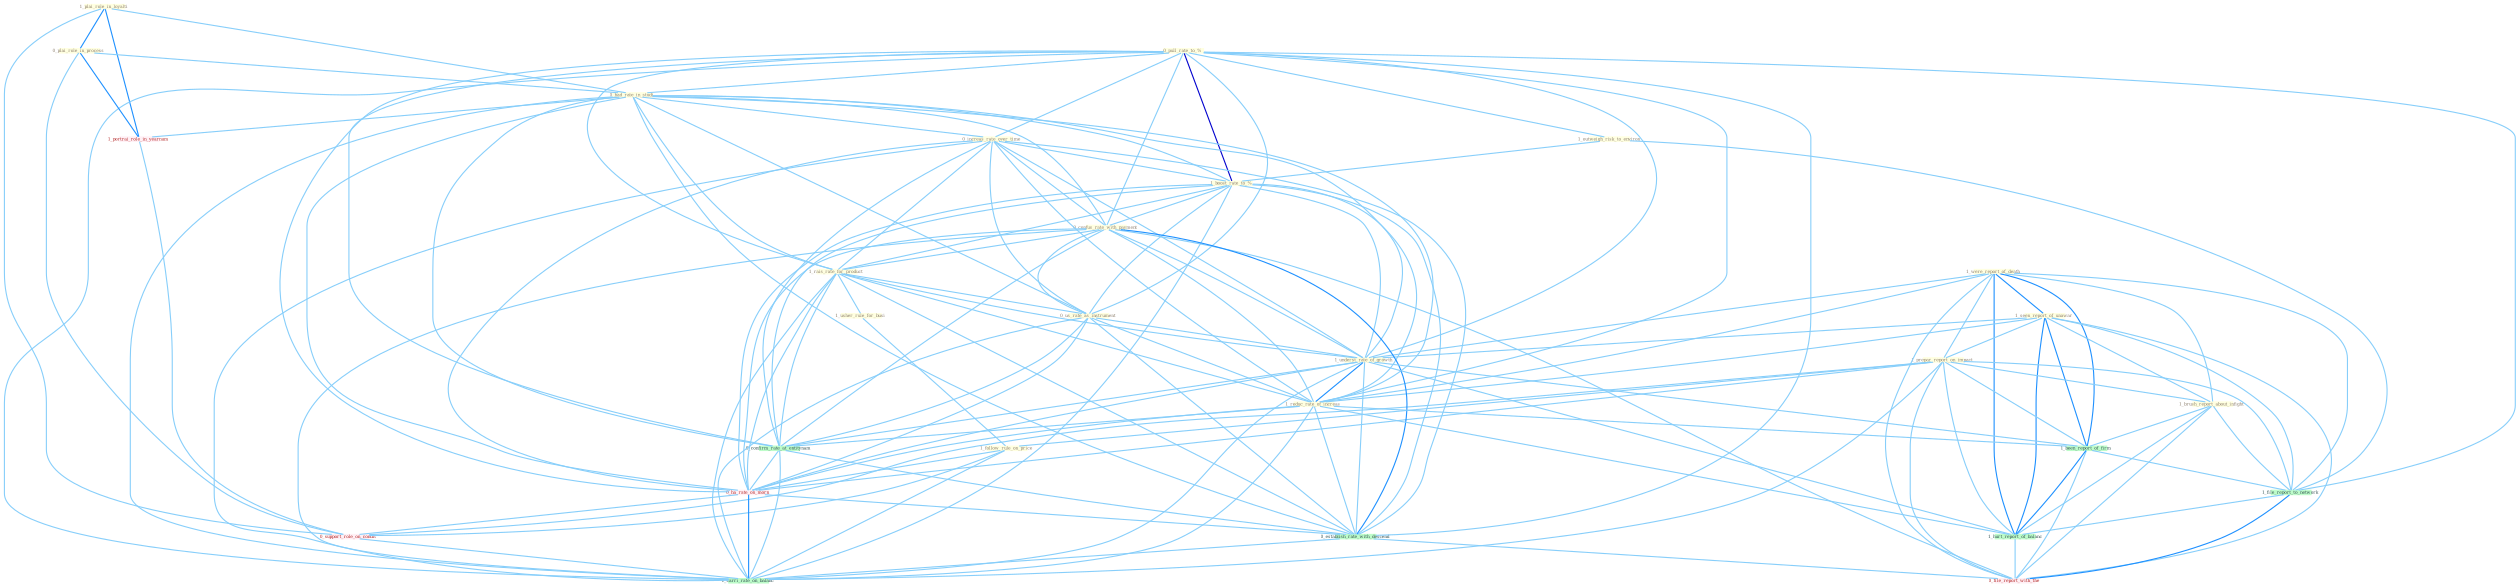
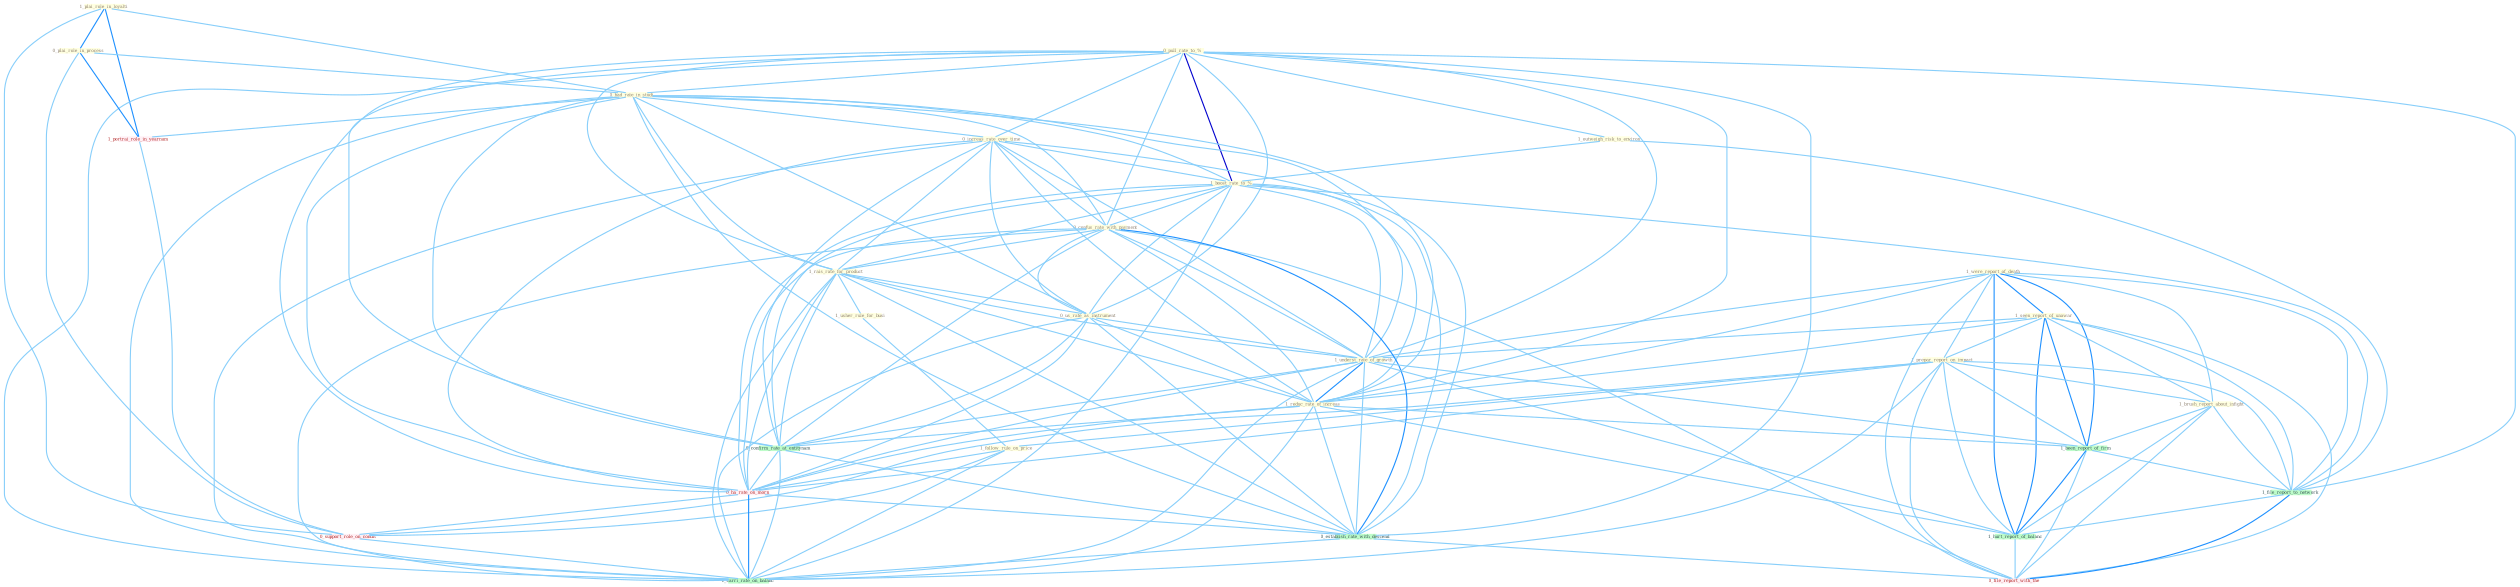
  graph {
    node [color="#ffffe0" fixedsize=true fontcolor="#8b7d6b" fontsize=4 shape=polygon style=filled]
    edge [color="#87cefa" w=1]
    "1_plai_role_in_loyalti " [height=.06 width=.5]
    "0_pull_rate_to_% " [height=.06 width=.5]
    "1_were_report_of_death " [height=.06 width=.5]
    "0_plai_role_in_process " [height=.06 width=.5]
    "1_seen_report_of_unawar " [height=.06 width=.5]
    "1_outweigh_risk_to_environ " [height=.06 width=.5]
    "1_prepar_report_on_impact " [height=.06 width=.5]
    "0_had_rate_in_studi " [height=.06 width=.5]
    "0_increas_rate_over_time " [height=.06 width=.5]
    "1_boost_rate_to_% " [height=.06 width=.5]
    "0_confus_rate_with_payment " [height=.06 width=.5]
    "1_rais_rate_for_product " [height=.06 width=.5]
    "0_us_rate_as_instrument " [height=.06 width=.5]
    "1_brush_report_about_infight " [height=.06 width=.5]
    "1_underst_rate_of_growth " [height=.06 width=.5]
    "1_usher_rule_for_busi " [height=.06 width=.5]
    "1_follow_rule_on_price " [height=.06 width=.5]
    "1_reduc_rate_of_increas " [height=.06 width=.5]
    "1_portrai_role_in_yearnum " [color="#fff0f5" fontcolor="#b22222" height=.06 width=.5]
    "0_ha_rate_on_morn " [color="#fff0f5" fontcolor="#b22222" height=.06 width=.5]
    "0_support_role_on_condit " [color="#fff0f5" fontcolor="#b22222" height=.06 width=.5]
    "0_file_report_with_the " [color="#fff0f5" fontcolor="#b22222" height=.06 width=.5]
    "0_confirm_rate_at_entitynam " [color="#BDFCC9" fontcolor="#2f4f4f" height=.06 width=.5]
    "1_file_report_to_network " [color="#BDFCC9" fontcolor="#2f4f4f" height=.06 width=.5]
    "0_establish_rate_with_descend " [color="#BDFCC9" fontcolor="#2f4f4f" height=.06 width=.5]
    "1_carri_rate_on_balanc " [color="#BDFCC9" fontcolor="#2f4f4f" height=.06 width=.5]
    "1_been_report_of_firm " [color="#BDFCC9" fontcolor="#2f4f4f" height=.06 width=.5]
    n28 [color="#BDFCC9" fontcolor="#2f4f4f" height=.06 label="1_hurt_report_of_balanc" width=.5]
    subgraph sub_1 {
      "1_plai_role_in_loyalti "
      "0_pull_rate_to_% "
      "1_were_report_of_death "
      "0_plai_role_in_process "
      "1_seen_report_of_unawar "
      "1_outweigh_risk_to_environ "
      "1_prepar_report_on_impact "
      "0_had_rate_in_studi "
      "0_increas_rate_over_time "
      "1_boost_rate_to_% "
      "0_confus_rate_with_payment "
      "1_rais_rate_for_product "
      "0_us_rate_as_instrument "
      "1_brush_report_about_infight "
      "1_underst_rate_of_growth "
      "1_usher_rule_for_busi "
      "1_follow_rule_on_price "
      "1_reduc_rate_of_increas "
    }
    subgraph sub_2 {
      "1_portrai_role_in_yearnum "
      "0_ha_rate_on_morn "
      "0_support_role_on_condit "
      "0_file_report_with_the "
    }
    "1_plai_role_in_loyalti " -- "0_plai_role_in_process " [color="#1e90ff" w=3]
    "1_plai_role_in_loyalti " -- "0_had_rate_in_studi "
    "1_plai_role_in_loyalti " -- "1_portrai_role_in_yearnum " [color="#1e90ff" w=2]
    "1_plai_role_in_loyalti " -- "0_support_role_on_condit "
    "0_pull_rate_to_% " -- "1_outweigh_risk_to_environ "
    "0_pull_rate_to_% " -- "0_had_rate_in_studi "
    "0_pull_rate_to_% " -- "0_increas_rate_over_time "
    "0_pull_rate_to_% " -- "1_boost_rate_to_% " [color="#0000cd" w=3]
    "0_pull_rate_to_% " -- "0_confus_rate_with_payment "
    "0_pull_rate_to_% " -- "1_rais_rate_for_product "
    "0_pull_rate_to_% " -- "0_us_rate_as_instrument "
    "0_pull_rate_to_% " -- "1_underst_rate_of_growth "
    "0_pull_rate_to_% " -- "1_reduc_rate_of_increas "
    "0_pull_rate_to_% " -- "0_ha_rate_on_morn "
    "0_pull_rate_to_% " -- "0_confirm_rate_at_entitynam "
    "0_pull_rate_to_% " -- "1_file_report_to_network "
    "0_pull_rate_to_% " -- "0_establish_rate_with_descend "
    "0_pull_rate_to_% " -- "1_carri_rate_on_balanc "
    "1_were_report_of_death " -- "1_seen_report_of_unawar " [color="#1e90ff" w=2]
    "1_were_report_of_death " -- "1_prepar_report_on_impact "
    "1_were_report_of_death " -- "1_brush_report_about_infight "
    "1_were_report_of_death " -- "1_underst_rate_of_growth "
    "1_were_report_of_death " -- "1_reduc_rate_of_increas "
    "1_were_report_of_death " -- "0_file_report_with_the "
    "1_were_report_of_death " -- "1_file_report_to_network "
    "1_were_report_of_death " -- "1_been_report_of_firm " [color="#1e90ff" w=2]
    "1_were_report_of_death " -- n28 [color="#1e90ff" w=2]
    "0_plai_role_in_process " -- "0_had_rate_in_studi "
    "0_plai_role_in_process " -- "1_portrai_role_in_yearnum " [color="#1e90ff" w=2]
    "0_plai_role_in_process " -- "0_support_role_on_condit "
    "1_seen_report_of_unawar " -- "1_prepar_report_on_impact "
    "1_seen_report_of_unawar " -- "1_brush_report_about_infight "
    "1_seen_report_of_unawar " -- "1_underst_rate_of_growth "
    "1_seen_report_of_unawar " -- "1_reduc_rate_of_increas "
    "1_seen_report_of_unawar " -- "0_file_report_with_the "
    "1_seen_report_of_unawar " -- "1_file_report_to_network "
    "1_seen_report_of_unawar " -- "1_been_report_of_firm " [color="#1e90ff" w=2]
    "1_seen_report_of_unawar " -- n28 [color="#1e90ff" w=2]
    "1_outweigh_risk_to_environ " -- "1_boost_rate_to_% "
    "1_outweigh_risk_to_environ " -- "1_file_report_to_network "
    "1_prepar_report_on_impact " -- "1_brush_report_about_infight "
    "1_prepar_report_on_impact " -- "1_follow_rule_on_price "
    "1_prepar_report_on_impact " -- "0_ha_rate_on_morn "
    "1_prepar_report_on_impact " -- "0_support_role_on_condit "
    "1_prepar_report_on_impact " -- "0_file_report_with_the "
    "1_prepar_report_on_impact " -- "1_file_report_to_network "
    "1_prepar_report_on_impact " -- "1_carri_rate_on_balanc "
    "1_prepar_report_on_impact " -- "1_been_report_of_firm "
    "1_prepar_report_on_impact " -- n28
    "0_had_rate_in_studi " -- "0_increas_rate_over_time "
    "0_had_rate_in_studi " -- "1_boost_rate_to_% "
    "0_had_rate_in_studi " -- "0_confus_rate_with_payment "
    "0_had_rate_in_studi " -- "1_rais_rate_for_product "
    "0_had_rate_in_studi " -- "0_us_rate_as_instrument "
    "0_had_rate_in_studi " -- "1_underst_rate_of_growth "
    "0_had_rate_in_studi " -- "1_reduc_rate_of_increas "
    "0_had_rate_in_studi " -- "1_portrai_role_in_yearnum "
    "0_had_rate_in_studi " -- "0_ha_rate_on_morn "
    "0_had_rate_in_studi " -- "0_confirm_rate_at_entitynam "
    "0_had_rate_in_studi " -- "0_establish_rate_with_descend "
    "0_had_rate_in_studi " -- "1_carri_rate_on_balanc "
    "0_increas_rate_over_time " -- "1_boost_rate_to_% "
    "0_increas_rate_over_time " -- "0_confus_rate_with_payment "
    "0_increas_rate_over_time " -- "1_rais_rate_for_product "
    "0_increas_rate_over_time " -- "0_us_rate_as_instrument "
    "0_increas_rate_over_time " -- "1_underst_rate_of_growth "
    "0_increas_rate_over_time " -- "1_reduc_rate_of_increas "
    "0_increas_rate_over_time " -- "0_ha_rate_on_morn "
    "0_increas_rate_over_time " -- "0_confirm_rate_at_entitynam "
    "0_increas_rate_over_time " -- "0_establish_rate_with_descend "
    "0_increas_rate_over_time " -- "1_carri_rate_on_balanc "
    "1_boost_rate_to_% " -- "0_confus_rate_with_payment "
    "1_boost_rate_to_% " -- "1_rais_rate_for_product "
    "1_boost_rate_to_% " -- "0_us_rate_as_instrument "
    "1_boost_rate_to_% " -- "1_underst_rate_of_growth "
    "1_boost_rate_to_% " -- "1_reduc_rate_of_increas "
    "1_boost_rate_to_% " -- "0_ha_rate_on_morn "
    "1_boost_rate_to_% " -- "0_confirm_rate_at_entitynam "
+   "1_boost_rate_to_% " -- "1_file_report_to_network "
    "1_boost_rate_to_% " -- "0_establish_rate_with_descend "
    "1_boost_rate_to_% " -- "1_carri_rate_on_balanc "
    "0_confus_rate_with_payment " -- "1_rais_rate_for_product "
    "0_confus_rate_with_payment " -- "0_us_rate_as_instrument "
    "0_confus_rate_with_payment " -- "1_underst_rate_of_growth "
    "0_confus_rate_with_payment " -- "1_reduc_rate_of_increas "
    "0_confus_rate_with_payment " -- "0_ha_rate_on_morn "
    "0_confus_rate_with_payment " -- "0_file_report_with_the "
    "0_confus_rate_with_payment " -- "0_confirm_rate_at_entitynam "
    "0_confus_rate_with_payment " -- "0_establish_rate_with_descend " [color="#1e90ff" w=2]
    "0_confus_rate_with_payment " -- "1_carri_rate_on_balanc "
    "1_rais_rate_for_product " -- "0_us_rate_as_instrument "
    "1_rais_rate_for_product " -- "1_underst_rate_of_growth "
    "1_rais_rate_for_product " -- "1_usher_rule_for_busi "
    "1_rais_rate_for_product " -- "1_reduc_rate_of_increas "
    "1_rais_rate_for_product " -- "0_ha_rate_on_morn "
    "1_rais_rate_for_product " -- "0_confirm_rate_at_entitynam "
    "1_rais_rate_for_product " -- "0_establish_rate_with_descend "
    "1_rais_rate_for_product " -- "1_carri_rate_on_balanc "
    "0_us_rate_as_instrument " -- "1_underst_rate_of_growth "
    "0_us_rate_as_instrument " -- "1_reduc_rate_of_increas "
    "0_us_rate_as_instrument " -- "0_ha_rate_on_morn "
    "0_us_rate_as_instrument " -- "0_confirm_rate_at_entitynam "
    "0_us_rate_as_instrument " -- "0_establish_rate_with_descend "
    "0_us_rate_as_instrument " -- "1_carri_rate_on_balanc "
    "1_brush_report_about_infight " -- "0_file_report_with_the "
    "1_brush_report_about_infight " -- "1_file_report_to_network "
    "1_brush_report_about_infight " -- "1_been_report_of_firm "
    "1_brush_report_about_infight " -- n28
    "1_underst_rate_of_growth " -- "1_reduc_rate_of_increas " [color="#1e90ff" w=2]
    "1_underst_rate_of_growth " -- "0_ha_rate_on_morn "
    "1_underst_rate_of_growth " -- "0_confirm_rate_at_entitynam "
    "1_underst_rate_of_growth " -- "0_establish_rate_with_descend "
    "1_underst_rate_of_growth " -- "1_carri_rate_on_balanc "
    "1_underst_rate_of_growth " -- "1_been_report_of_firm "
    "1_underst_rate_of_growth " -- n28
    "1_usher_rule_for_busi " -- "1_follow_rule_on_price "
    "1_follow_rule_on_price " -- "0_ha_rate_on_morn "
    "1_follow_rule_on_price " -- "0_support_role_on_condit "
    "1_follow_rule_on_price " -- "1_carri_rate_on_balanc "
    "1_reduc_rate_of_increas " -- "0_ha_rate_on_morn "
    "1_reduc_rate_of_increas " -- "0_confirm_rate_at_entitynam "
    "1_reduc_rate_of_increas " -- "0_establish_rate_with_descend "
    "1_reduc_rate_of_increas " -- "1_carri_rate_on_balanc "
    "1_reduc_rate_of_increas " -- "1_been_report_of_firm "
    "1_reduc_rate_of_increas " -- n28
    "1_portrai_role_in_yearnum " -- "0_support_role_on_condit "
    "0_ha_rate_on_morn " -- "0_support_role_on_condit "
    "0_ha_rate_on_morn " -- "0_establish_rate_with_descend "
    "0_ha_rate_on_morn " -- "1_carri_rate_on_balanc " [color="#1e90ff" w=2]
    "0_support_role_on_condit " -- "1_carri_rate_on_balanc "
    "0_confirm_rate_at_entitynam " -- "0_ha_rate_on_morn "
    "0_confirm_rate_at_entitynam " -- "0_establish_rate_with_descend "
    "0_confirm_rate_at_entitynam " -- "1_carri_rate_on_balanc "
    "1_file_report_to_network " -- "0_file_report_with_the " [color="#1e90ff" w=2]
    "1_file_report_to_network " -- n28
    "0_establish_rate_with_descend " -- "0_file_report_with_the "
    "0_establish_rate_with_descend " -- "1_carri_rate_on_balanc "
    "1_been_report_of_firm " -- "0_file_report_with_the "
    "1_been_report_of_firm " -- "1_file_report_to_network "
    "1_been_report_of_firm " -- n28 [color="#1e90ff" w=2]
    n28 -- "0_file_report_with_the "
  }
